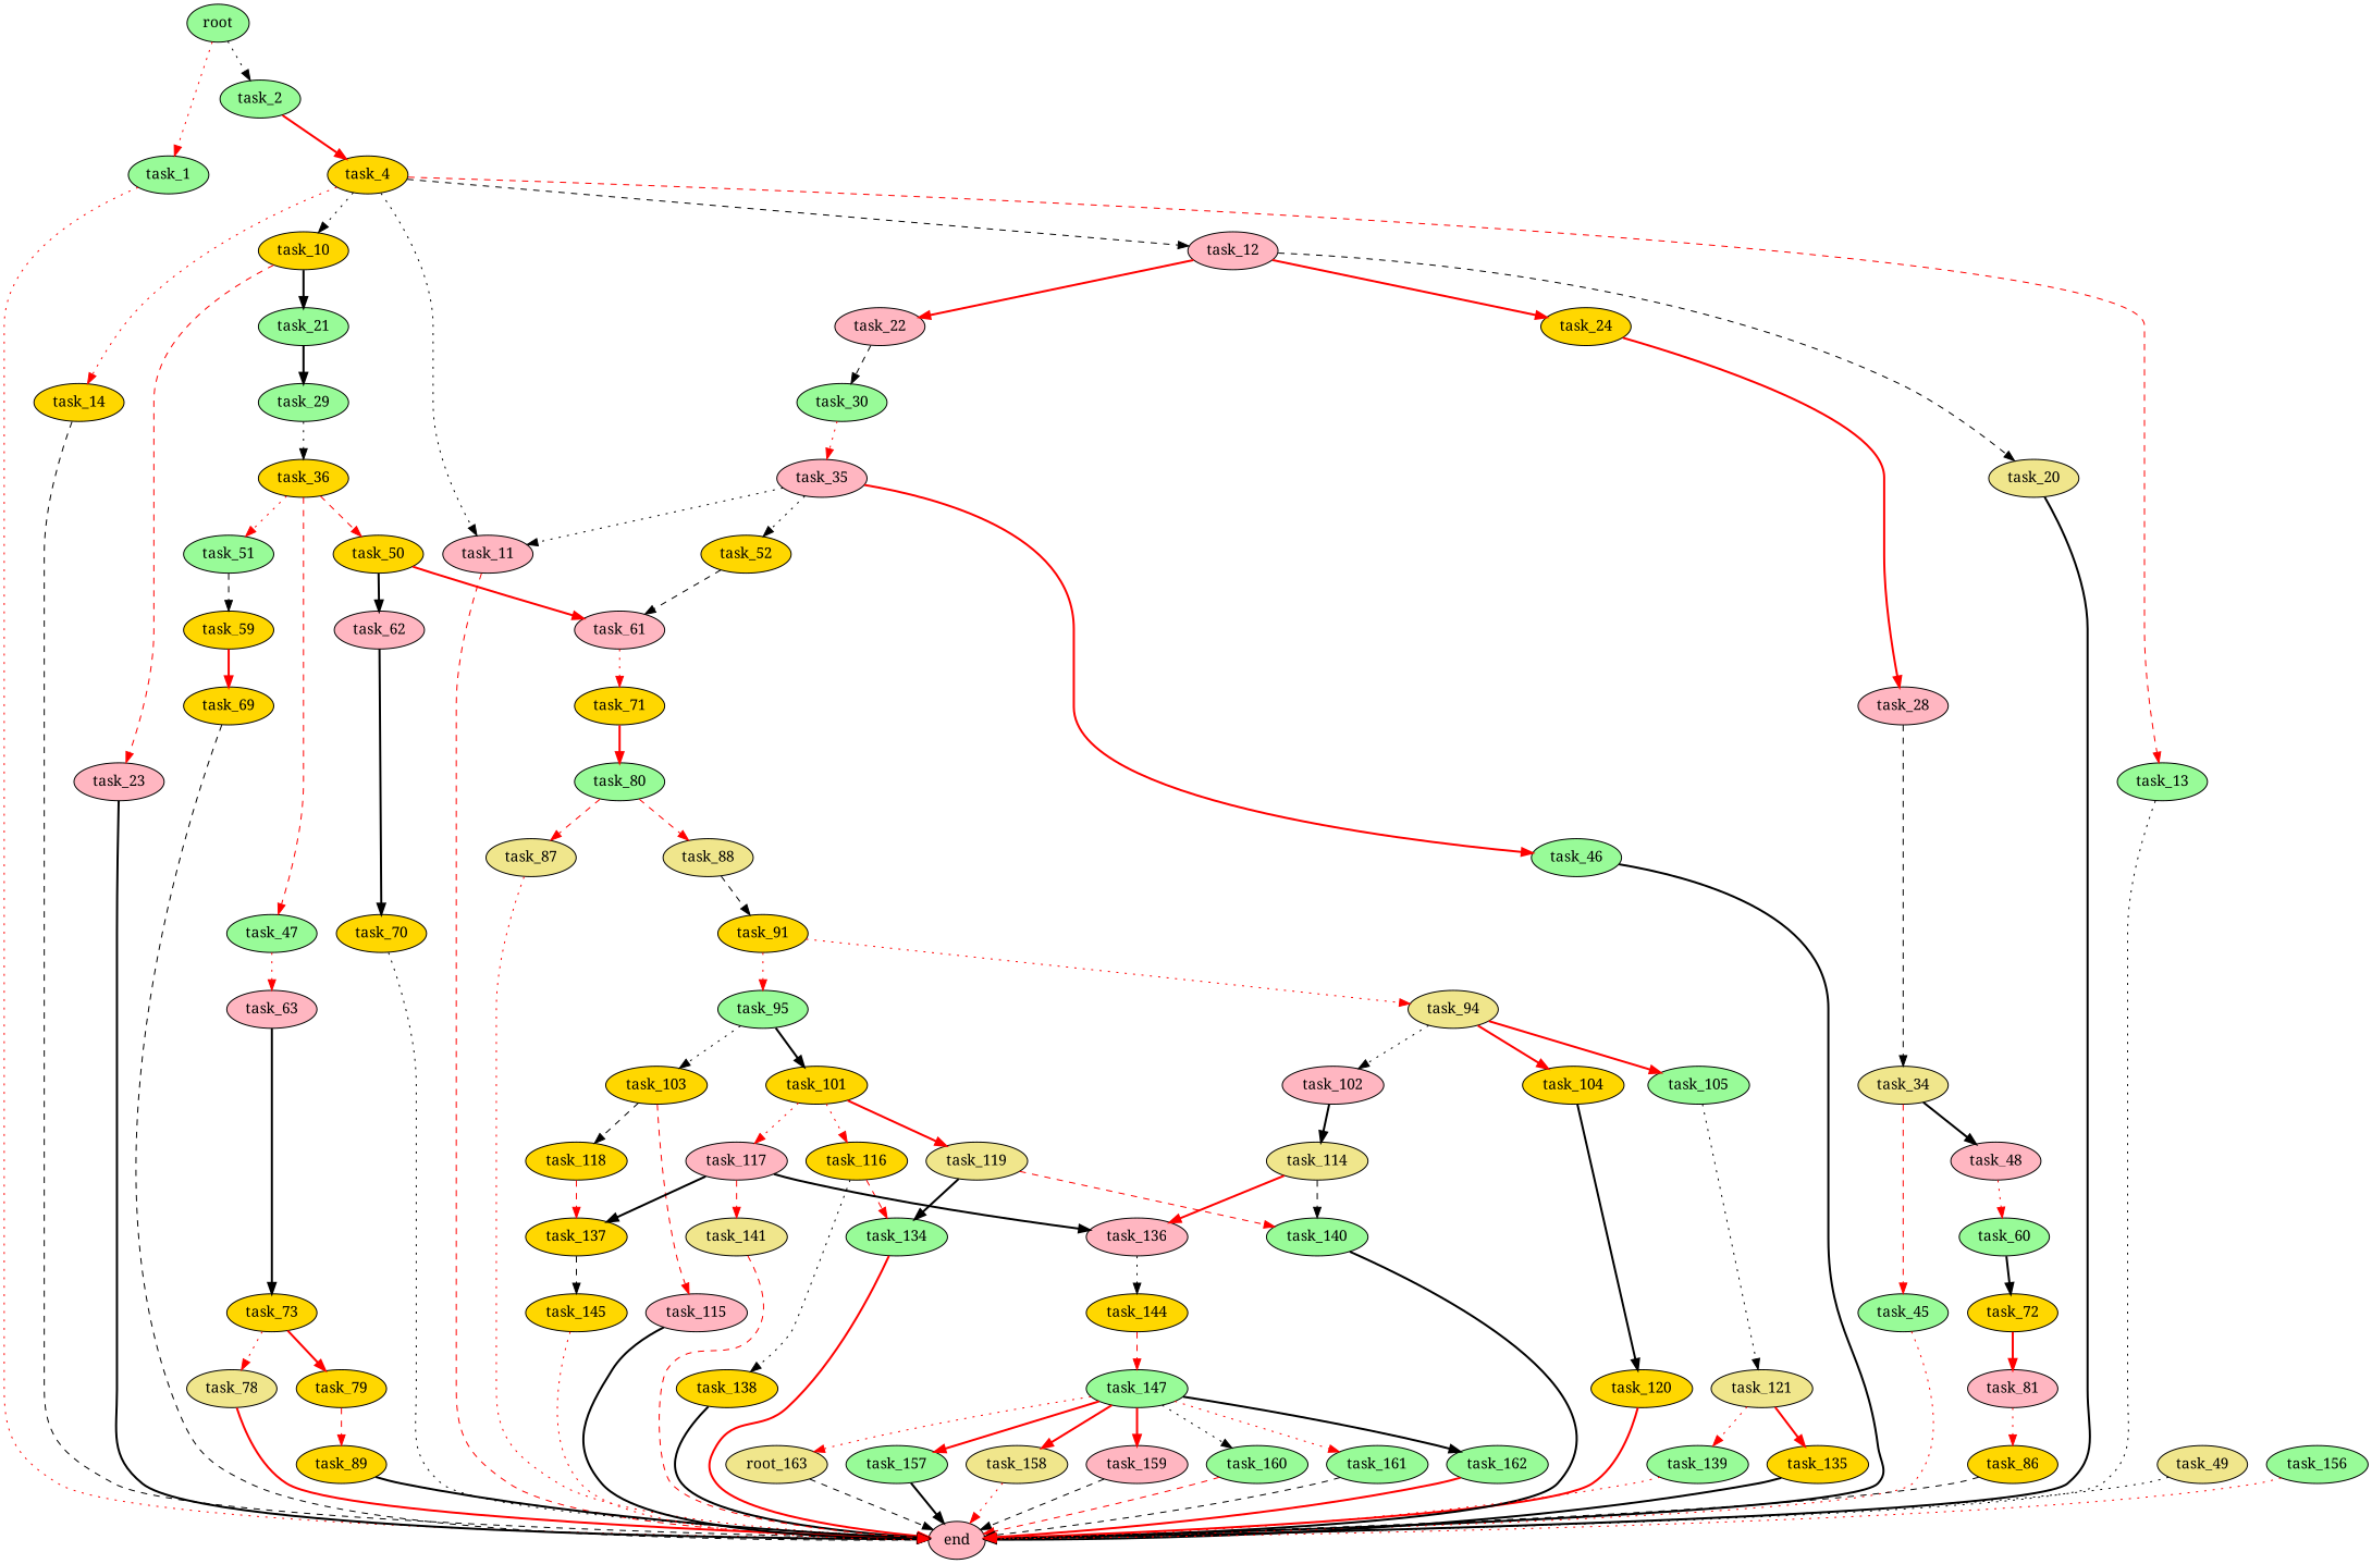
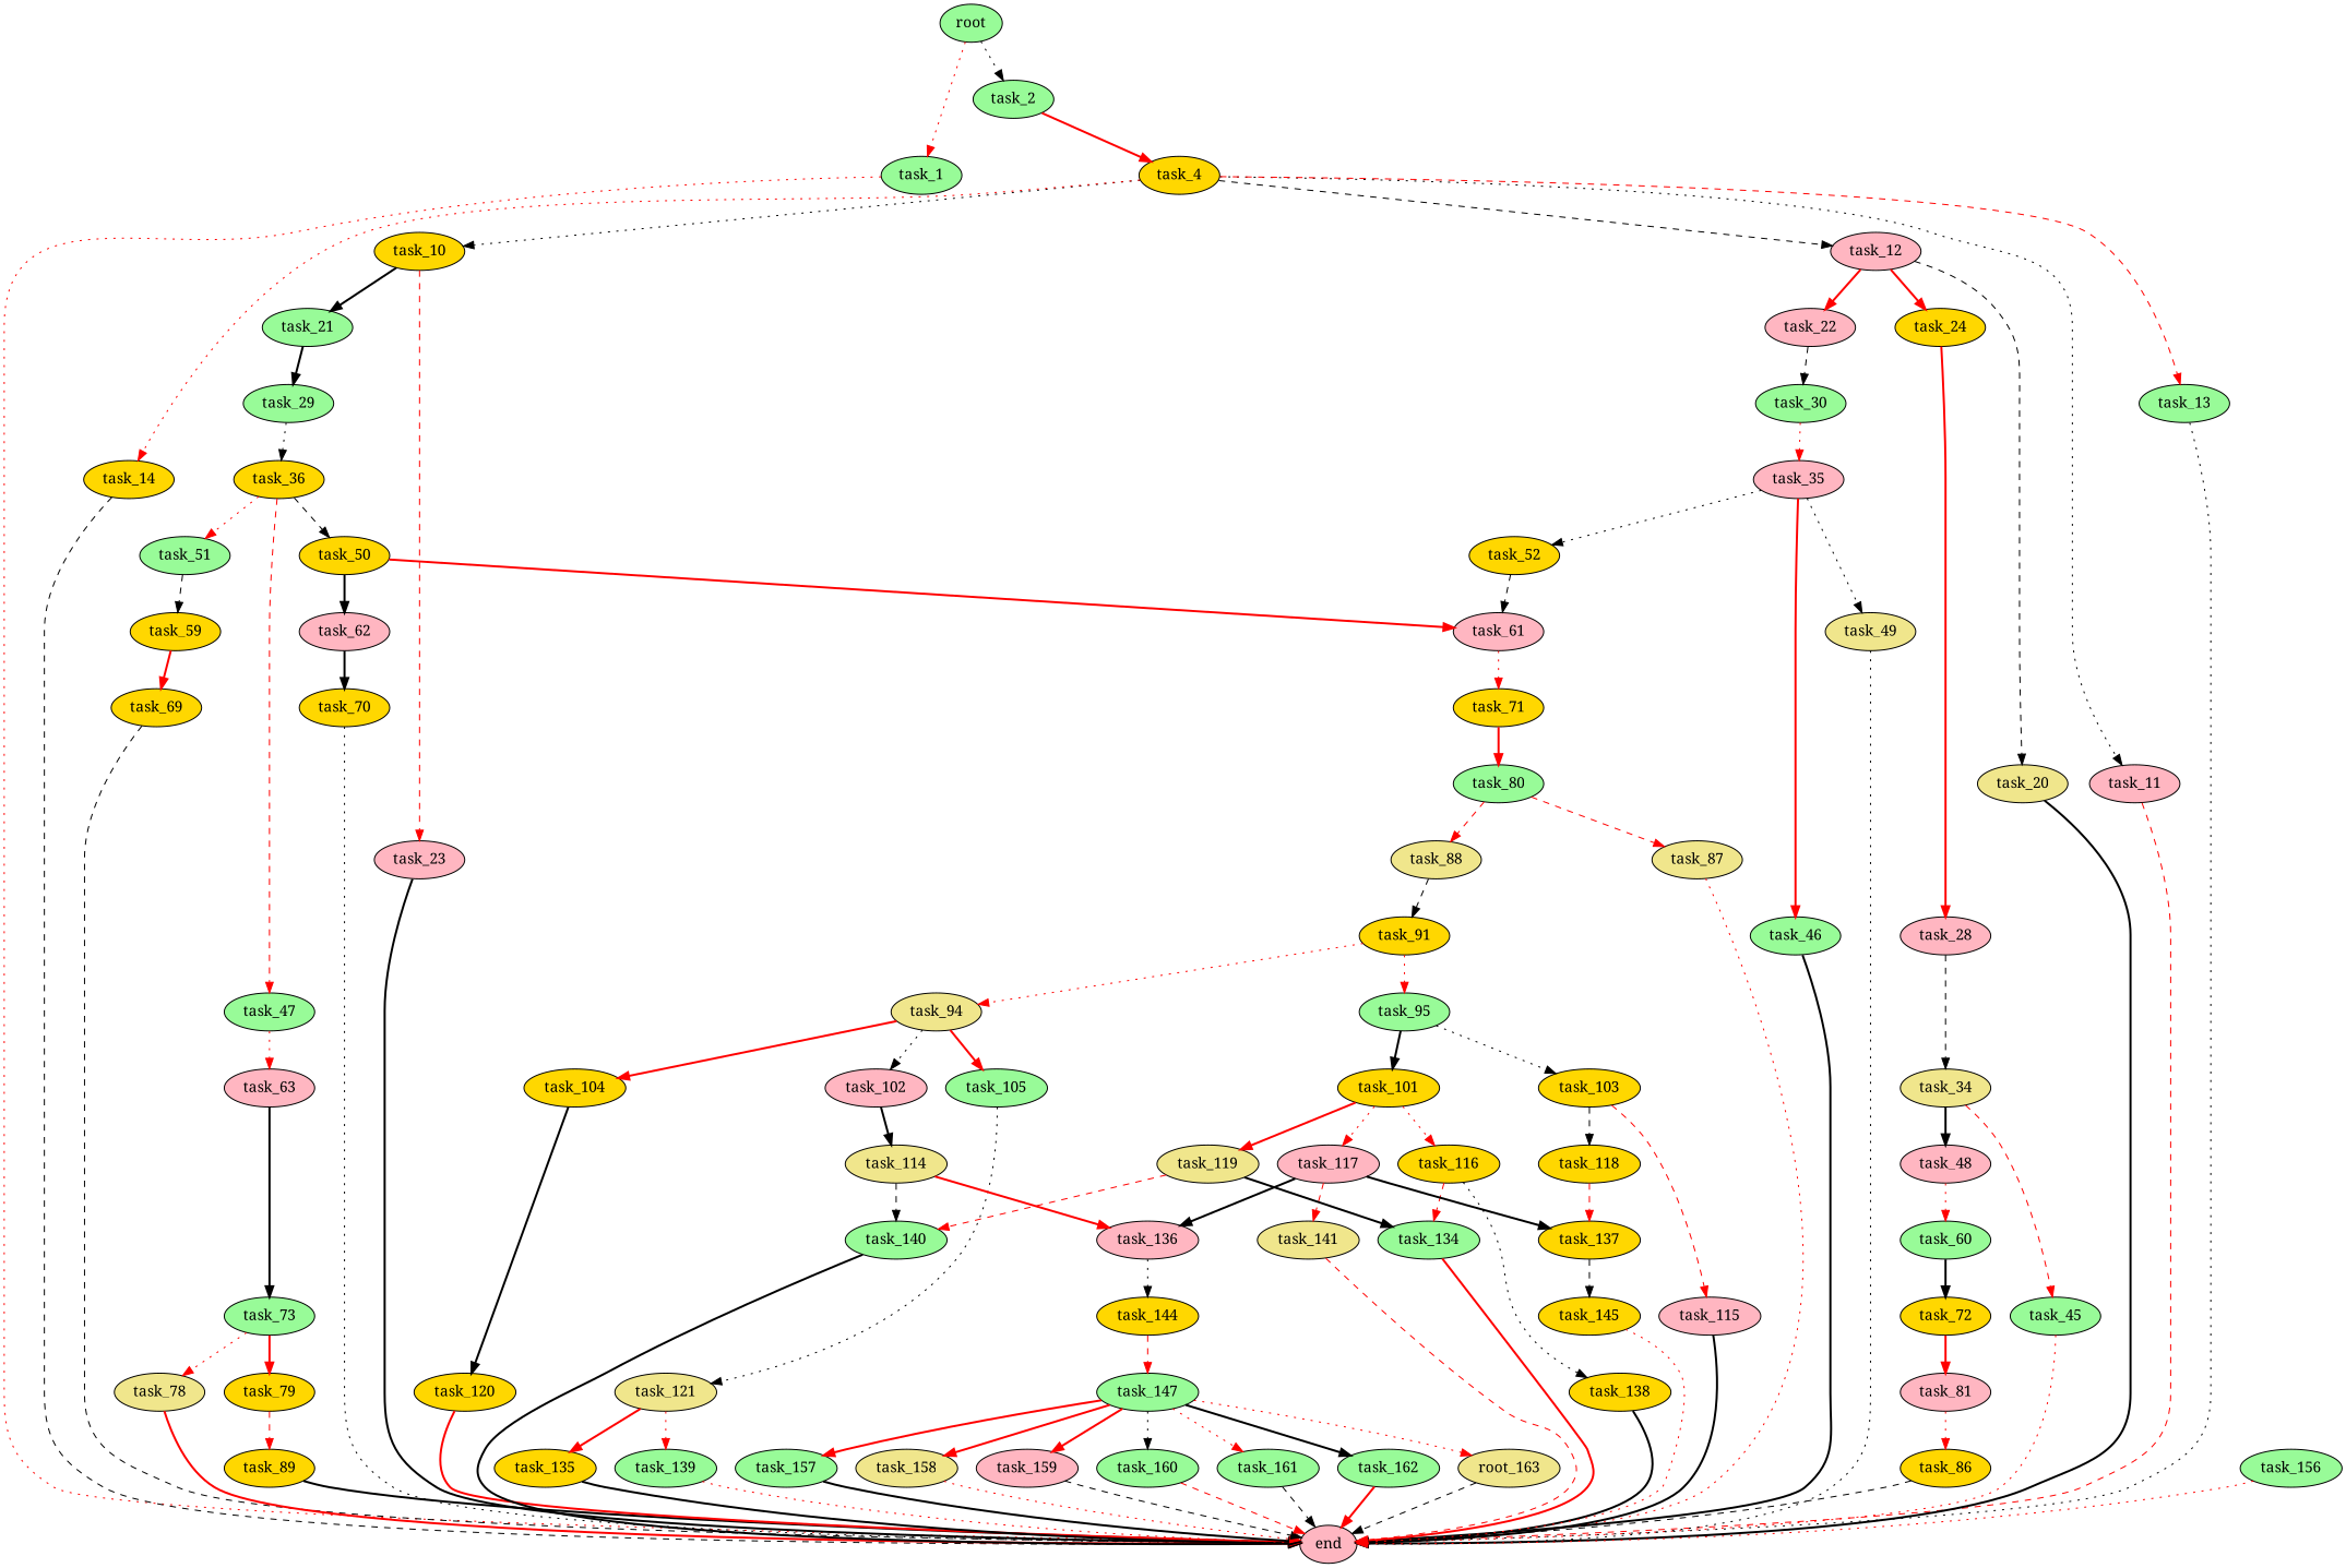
  digraph {
    fontname="Noto Serif"
    node [fillcolor=gold fontname="Noto Serif" style=filled]
    edge [color=red fontname="Noto Serif" style=bold]
    root [fillcolor=palegreen]
    task_1 [fillcolor=palegreen]
    task_2 [fillcolor=palegreen]
    end [fillcolor=lightpink]
    task_4
    task_10
    task_11 [fillcolor=lightpink]
    task_12 [fillcolor=lightpink]
    task_13 [fillcolor=palegreen]
    task_14
    task_21 [fillcolor=palegreen]
    task_23 [fillcolor=lightpink]
    task_20 [fillcolor=khaki]
    task_22 [fillcolor=lightpink]
    task_24
    task_29 [fillcolor=palegreen]
    task_30 [fillcolor=palegreen]
    task_28 [fillcolor=lightpink]
    task_36
    task_35 [fillcolor=lightpink]
    task_34 [fillcolor=khaki]
    task_47 [fillcolor=palegreen]
    task_50
    task_51 [fillcolor=palegreen]
    task_46 [fillcolor=palegreen]
    task_49 [fillcolor=khaki]
    task_52
    task_45 [fillcolor=palegreen]
    task_48 [fillcolor=lightpink]
    task_60 [fillcolor=palegreen]
    task_63 [fillcolor=lightpink]
    task_61 [fillcolor=lightpink]
    task_62 [fillcolor=lightpink]
    task_59
    task_72
    task_71
-   task_73
+   task_73 [fillcolor=palegreen]
    task_70
    task_69
    task_78 [fillcolor=khaki]
    task_79
    task_81 [fillcolor=lightpink]
    task_80 [fillcolor=palegreen]
    task_86
    task_87 [fillcolor=khaki]
    task_88 [fillcolor=khaki]
    task_89
    task_91
    task_94 [fillcolor=khaki]
    task_95 [fillcolor=palegreen]
    task_102 [fillcolor=lightpink]
    task_104
    task_105 [fillcolor=palegreen]
    task_101
    task_103
    task_114 [fillcolor=khaki]
    task_120
    task_121 [fillcolor=khaki]
    task_116
    task_117 [fillcolor=lightpink]
    task_119 [fillcolor=khaki]
    task_115 [fillcolor=lightpink]
    task_118
    task_136 [fillcolor=lightpink]
    task_140 [fillcolor=palegreen]
    task_135
    task_139 [fillcolor=palegreen]
    task_134 [fillcolor=palegreen]
    task_138
    task_137
    task_141 [fillcolor=khaki]
    task_144
    task_145
    task_147 [fillcolor=palegreen]
    task_157 [fillcolor=palegreen]
    task_158 [fillcolor=khaki]
    task_159 [fillcolor=lightpink]
    task_160 [fillcolor=palegreen]
    task_161 [fillcolor=palegreen]
    task_162 [fillcolor=palegreen]
    n81 [fillcolor=khaki label=root_163]
    task_156 [fillcolor=palegreen]
    root -> task_1 [style=dotted]
    root -> task_2 [color=black style=dotted]
    task_1 -> end [style=dotted]
    task_2 -> task_4
    task_4 -> task_10 [color=black style=dotted]
    task_4 -> task_11 [color=black style=dotted]
    task_4 -> task_12 [color=black style=dashed]
    task_4 -> task_13 [style=dashed]
    task_4 -> task_14 [style=dotted]
    task_10 -> task_21 [color=black]
    task_10 -> task_23 [style=dashed]
    task_11 -> end [style=dashed]
    task_12 -> task_20 [color=black style=dashed]
    task_12 -> task_22
    task_12 -> task_24
    task_13 -> end [color=black style=dotted]
    task_14 -> end [color=black style=dashed]
    task_21 -> task_29 [color=black]
    task_23 -> end [color=black]
    task_20 -> end [color=black]
    task_22 -> task_30 [color=black style=dashed]
    task_24 -> task_28
    task_29 -> task_36 [color=black style=dotted]
    task_30 -> task_35 [style=dotted]
    task_28 -> task_34 [color=black style=dashed]
    task_36 -> task_47 [style=dashed]
-   task_36 -> task_50 [style=dashed]
+   task_36 -> task_50 [color=black style=dashed]
    task_36 -> task_51 [style=dotted]
    task_35 -> task_46
-   task_35 -> task_11 [color=black style=dotted]
+   task_35 -> task_49 [color=black style=dotted]
    task_35 -> task_52 [color=black style=dotted]
    task_34 -> task_45 [style=dashed]
    task_34 -> task_48 [color=black]
    task_47 -> task_63 [style=dotted]
    task_50 -> task_61
    task_50 -> task_62 [color=black]
    task_51 -> task_59 [color=black style=dashed]
    task_46 -> end [color=black]
    task_49 -> end [color=black style=dotted]
    task_52 -> task_61 [color=black style=dashed]
    task_45 -> end [style=dotted]
    task_48 -> task_60 [style=dotted]
    task_60 -> task_72 [color=black]
    task_63 -> task_73 [color=black]
    task_61 -> task_71 [style=dotted]
    task_62 -> task_70 [color=black]
    task_59 -> task_69
    task_72 -> task_81
    task_71 -> task_80
    task_73 -> task_78 [style=dotted]
    task_73 -> task_79
    task_70 -> end [color=black style=dotted]
    task_69 -> end [color=black style=dashed]
    task_78 -> end
    task_79 -> task_89 [style=dashed]
    task_81 -> task_86 [style=dotted]
    task_80 -> task_87 [style=dashed]
    task_80 -> task_88 [style=dashed]
    task_86 -> end [color=black style=dashed]
    task_87 -> end [style=dotted]
    task_88 -> task_91 [color=black style=dashed]
    task_89 -> end [color=black]
    task_91 -> task_94 [style=dotted]
    task_91 -> task_95 [style=dotted]
    task_94 -> task_102 [color=black style=dotted]
    task_94 -> task_104
    task_94 -> task_105
    task_95 -> task_101 [color=black]
    task_95 -> task_103 [color=black style=dotted]
    task_102 -> task_114 [color=black]
    task_104 -> task_120 [color=black]
    task_105 -> task_121 [color=black style=dotted]
    task_101 -> task_116 [style=dotted]
    task_101 -> task_117 [style=dotted]
    task_101 -> task_119
    task_103 -> task_115 [style=dashed]
    task_103 -> task_118 [color=black style=dashed]
    task_114 -> task_136
    task_114 -> task_140 [color=black style=dashed]
    task_120 -> end
    task_121 -> task_135
    task_121 -> task_139 [style=dotted]
    task_116 -> task_134 [style=dashed]
    task_116 -> task_138 [color=black style=dotted]
    task_117 -> task_136 [color=black]
    task_117 -> task_137 [color=black]
    task_117 -> task_141 [style=dashed]
    task_119 -> task_140 [style=dashed]
    task_119 -> task_134 [color=black]
    task_115 -> end [color=black]
    task_118 -> task_137 [style=dashed]
    task_136 -> task_144 [color=black style=dotted]
    task_140 -> end [color=black]
    task_135 -> end [color=black]
    task_139 -> end [style=dotted]
    task_134 -> end
    task_138 -> end [color=black]
    task_137 -> task_145 [color=black style=dashed]
    task_141 -> end [style=dashed]
    task_144 -> task_147 [style=dashed]
    task_145 -> end [style=dotted]
    task_147 -> task_157
    task_147 -> task_158
    task_147 -> task_159
    task_147 -> task_160 [color=black style=dotted]
    task_147 -> task_161 [style=dotted]
    task_147 -> task_162 [color=black]
    task_147 -> n81 [style=dotted]
    task_157 -> end [color=black]
    task_158 -> end [style=dotted]
    task_159 -> end [color=black style=dashed]
    task_160 -> end [style=dashed]
    task_161 -> end [color=black style=dashed]
    task_162 -> end
    n81 -> end [color=black style=dashed]
    task_156 -> end [style=dotted]
  }
